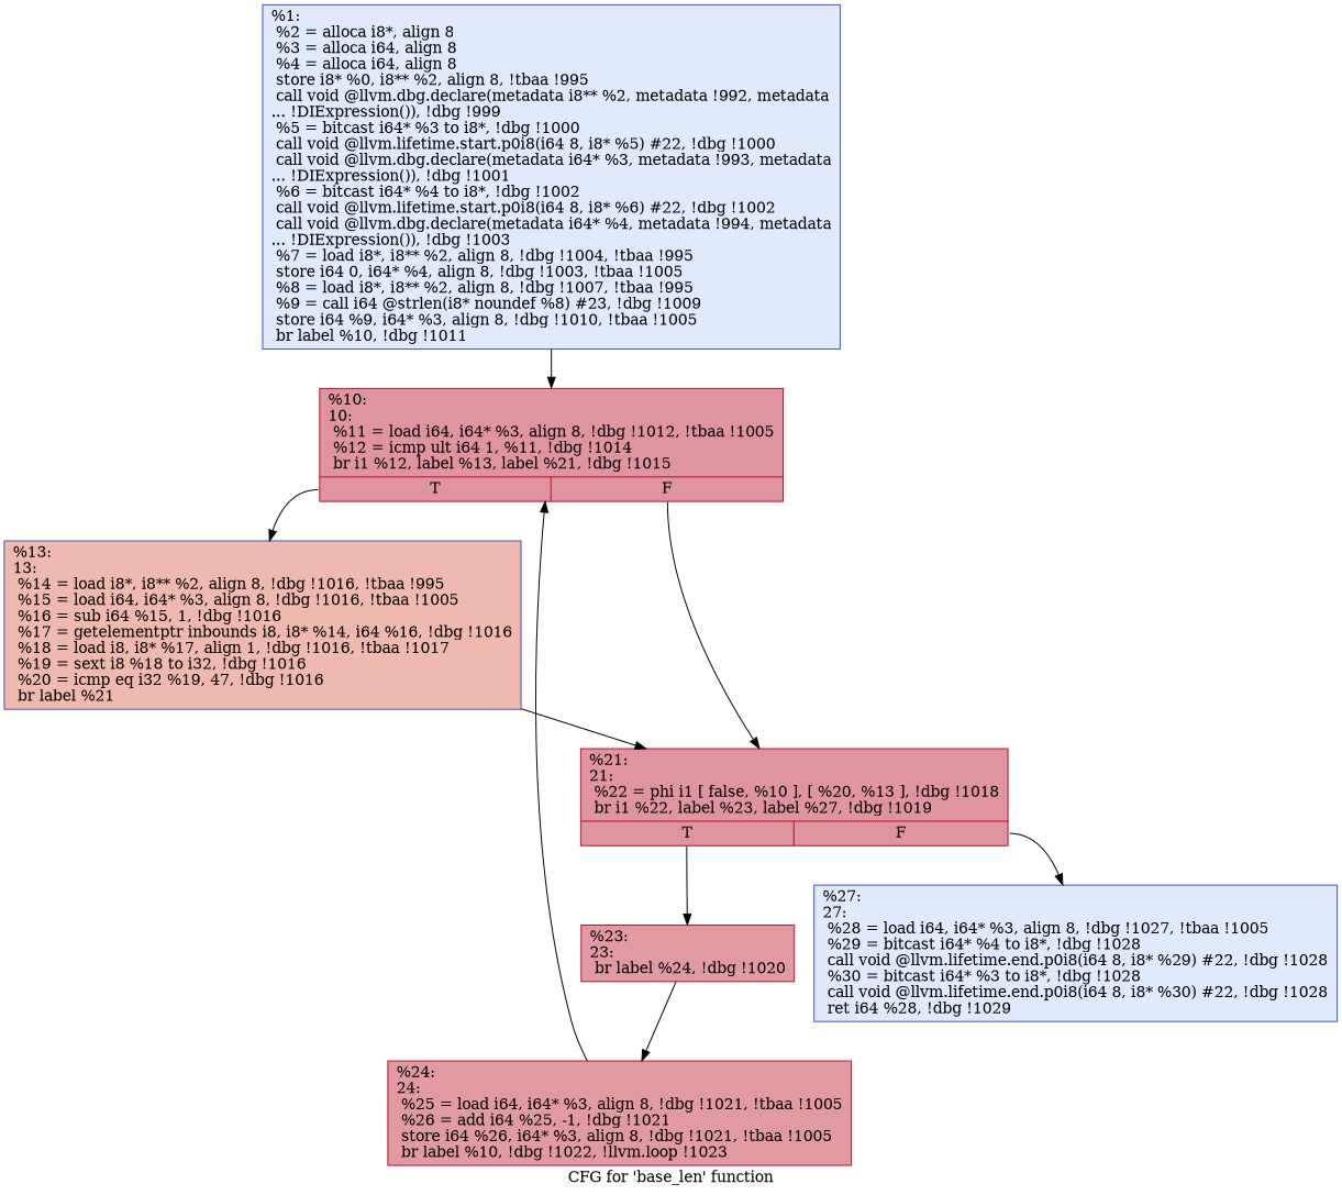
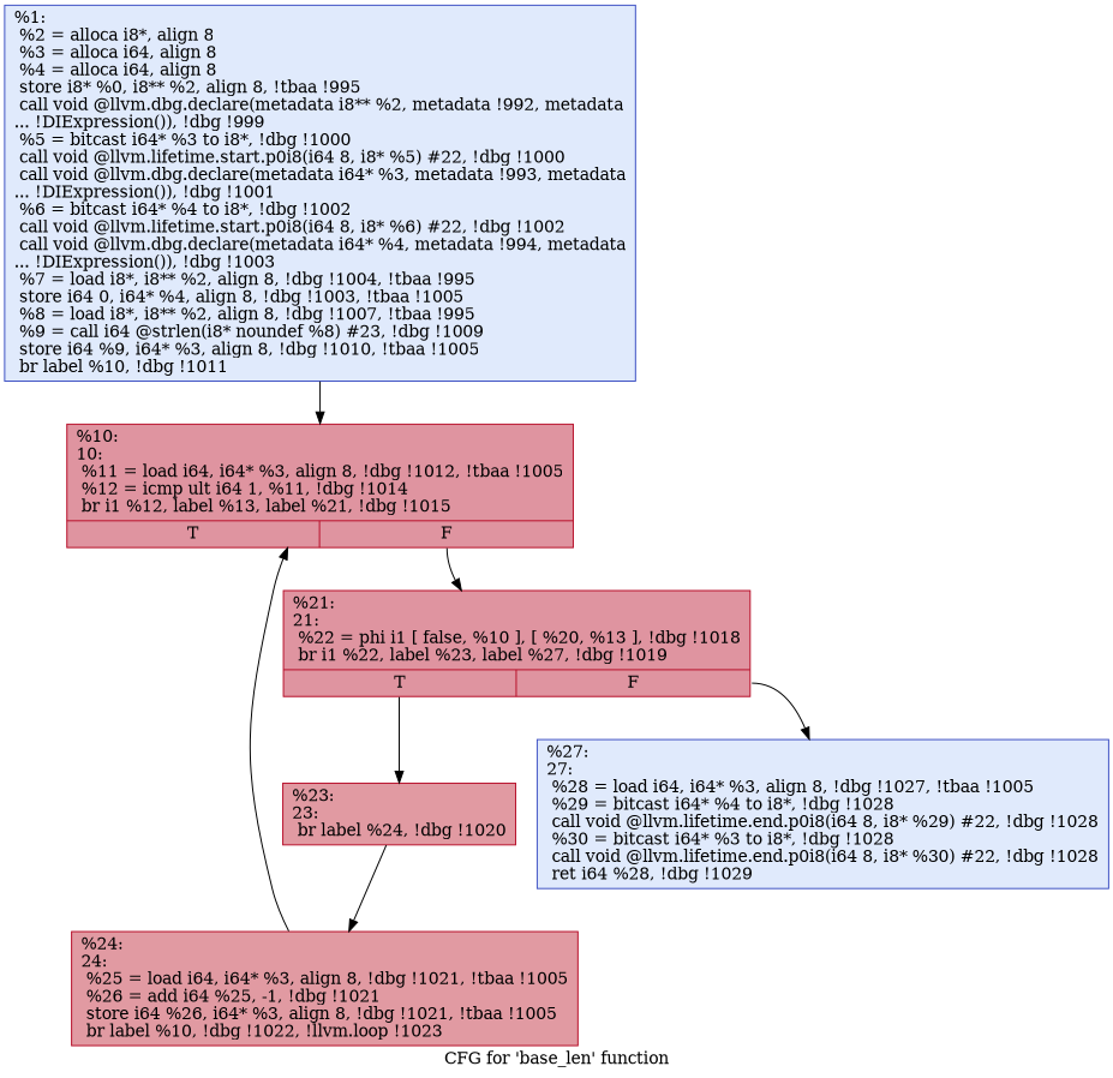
  digraph {
    label="CFG for 'base_len' function"
    node [color="#b70d28ff" fillcolor="#b9d0f970" shape=record style=filled]
    n1 [color="#3d50c3ff" label="{%1:\l  %2 = alloca i8*, align 8\l  %3 = alloca i64, align 8\l  %4 = alloca i64, align 8\l  store i8* %0, i8** %2, align 8, !tbaa !995\l  call void @llvm.dbg.declare(metadata i8** %2, metadata !992, metadata\l... !DIExpression()), !dbg !999\l  %5 = bitcast i64* %3 to i8*, !dbg !1000\l  call void @llvm.lifetime.start.p0i8(i64 8, i8* %5) #22, !dbg !1000\l  call void @llvm.dbg.declare(metadata i64* %3, metadata !993, metadata\l... !DIExpression()), !dbg !1001\l  %6 = bitcast i64* %4 to i8*, !dbg !1002\l  call void @llvm.lifetime.start.p0i8(i64 8, i8* %6) #22, !dbg !1002\l  call void @llvm.dbg.declare(metadata i64* %4, metadata !994, metadata\l... !DIExpression()), !dbg !1003\l  %7 = load i8*, i8** %2, align 8, !dbg !1004, !tbaa !995\l  store i64 0, i64* %4, align 8, !dbg !1003, !tbaa !1005\l  %8 = load i8*, i8** %2, align 8, !dbg !1007, !tbaa !995\l  %9 = call i64 @strlen(i8* noundef %8) #23, !dbg !1009\l  store i64 %9, i64* %3, align 8, !dbg !1010, !tbaa !1005\l  br label %10, !dbg !1011\l}"]
    n2 [fillcolor="#b70d2870" label="{%10:\l10:                                               \l  %11 = load i64, i64* %3, align 8, !dbg !1012, !tbaa !1005\l  %12 = icmp ult i64 1, %11, !dbg !1014\l  br i1 %12, label %13, label %21, !dbg !1015\l|{<s0>T|<s1>F}}"]
-   n3 [color="#3d50c3ff" fillcolor="#de614d70" label="{%13:\l13:                                               \l  %14 = load i8*, i8** %2, align 8, !dbg !1016, !tbaa !995\l  %15 = load i64, i64* %3, align 8, !dbg !1016, !tbaa !1005\l  %16 = sub i64 %15, 1, !dbg !1016\l  %17 = getelementptr inbounds i8, i8* %14, i64 %16, !dbg !1016\l  %18 = load i8, i8* %17, align 1, !dbg !1016, !tbaa !1017\l  %19 = sext i8 %18 to i32, !dbg !1016\l  %20 = icmp eq i32 %19, 47, !dbg !1016\l  br label %21\l}"]
    n4 [fillcolor="#b70d2870" label="{%21:\l21:                                               \l  %22 = phi i1 [ false, %10 ], [ %20, %13 ], !dbg !1018\l  br i1 %22, label %23, label %27, !dbg !1019\l|{<s0>T|<s1>F}}"]
    n5 [fillcolor="#bb1b2c70" label="{%23:\l23:                                               \l  br label %24, !dbg !1020\l}"]
    n6 [color="#3d50c3ff" label="{%27:\l27:                                               \l  %28 = load i64, i64* %3, align 8, !dbg !1027, !tbaa !1005\l  %29 = bitcast i64* %4 to i8*, !dbg !1028\l  call void @llvm.lifetime.end.p0i8(i64 8, i8* %29) #22, !dbg !1028\l  %30 = bitcast i64* %3 to i8*, !dbg !1028\l  call void @llvm.lifetime.end.p0i8(i64 8, i8* %30) #22, !dbg !1028\l  ret i64 %28, !dbg !1029\l}"]
    n7 [fillcolor="#bb1b2c70" label="{%24:\l24:                                               \l  %25 = load i64, i64* %3, align 8, !dbg !1021, !tbaa !1005\l  %26 = add i64 %25, -1, !dbg !1021\l  store i64 %26, i64* %3, align 8, !dbg !1021, !tbaa !1005\l  br label %10, !dbg !1022, !llvm.loop !1023\l}"]
    n1 -> n2
-   n2 -> n3 [tailport=s0]
    n2 -> n4 [tailport=s1]
-   n3 -> n4
    n4 -> n5 [tailport=s0]
    n4 -> n6 [tailport=s1]
    n5 -> n7
    n7 -> n2
  }
